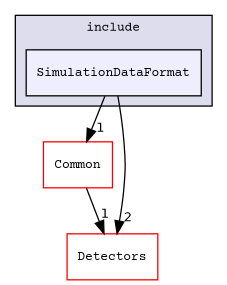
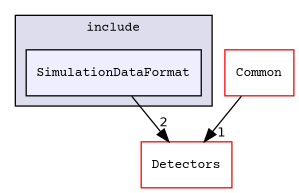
  digraph {
    compound=true
    fontname="Courier Prime"
    node [fontname="Courier Prime" fontsize=10 shape=box color=red]
    edge [fontname="Courier Prime" headlabel=1 labeldistance=1.5 labelfontname=Helvetica labelfontsize=10]
    n1 [fillcolor="#eeeeff" label=SimulationDataFormat pencolor=black style=filled color=""]
    n2 [label=Common]
    n3 [label=Detectors]
    subgraph cluster_1 {
      bgcolor="#ddddee"
      fontsize=10
      label=include
      pencolor=black
      n1
    }
-   n1 -> n2
    n1 -> n3 [headlabel=2]
    n2 -> n3
  }
